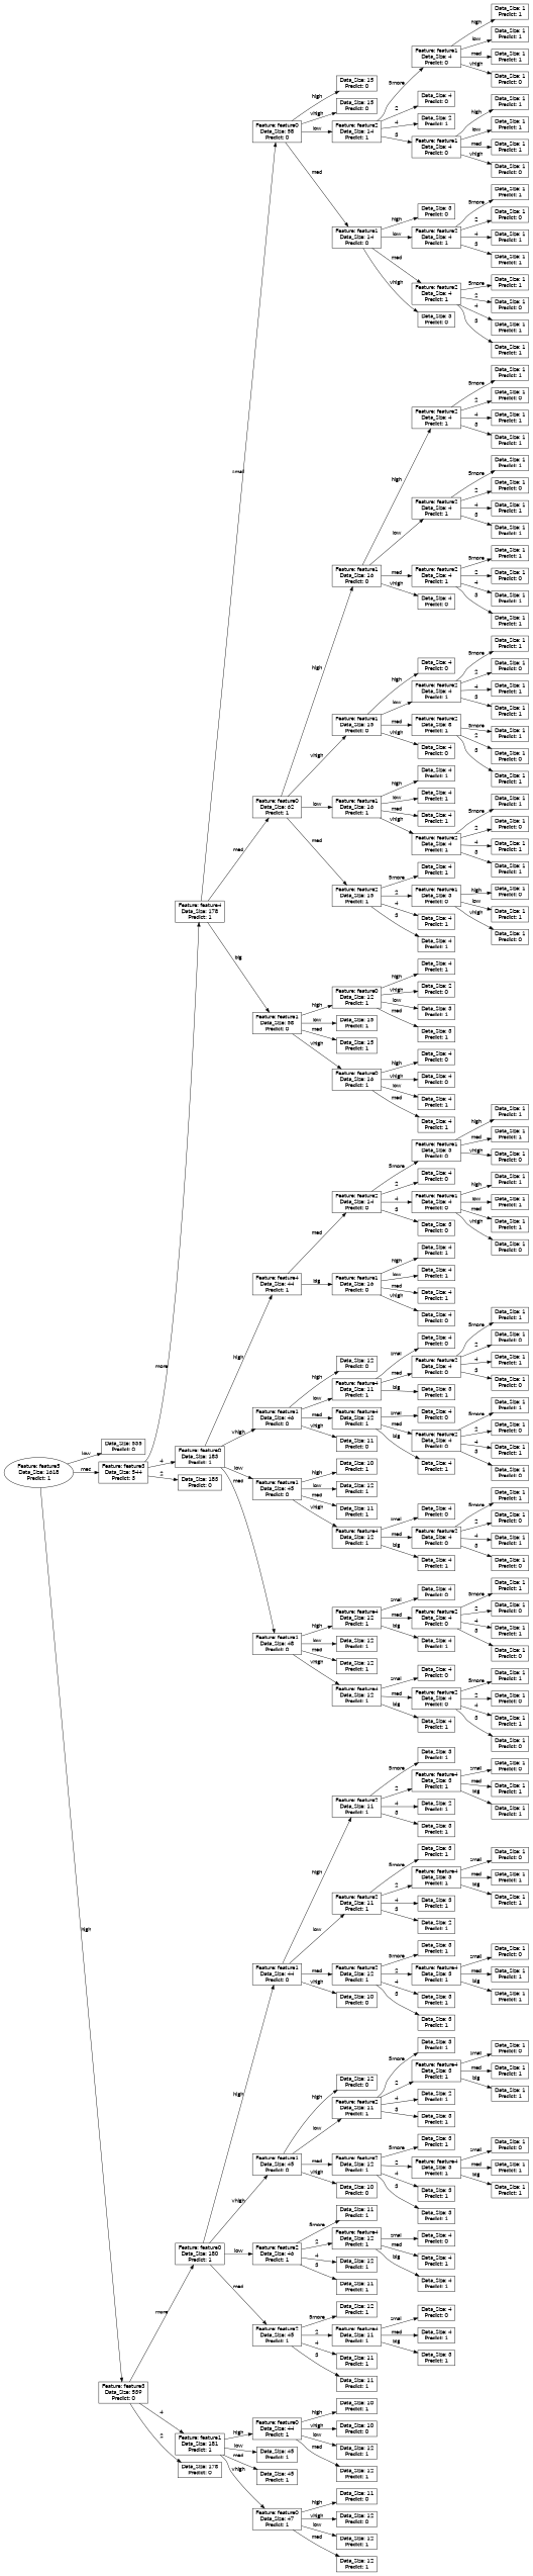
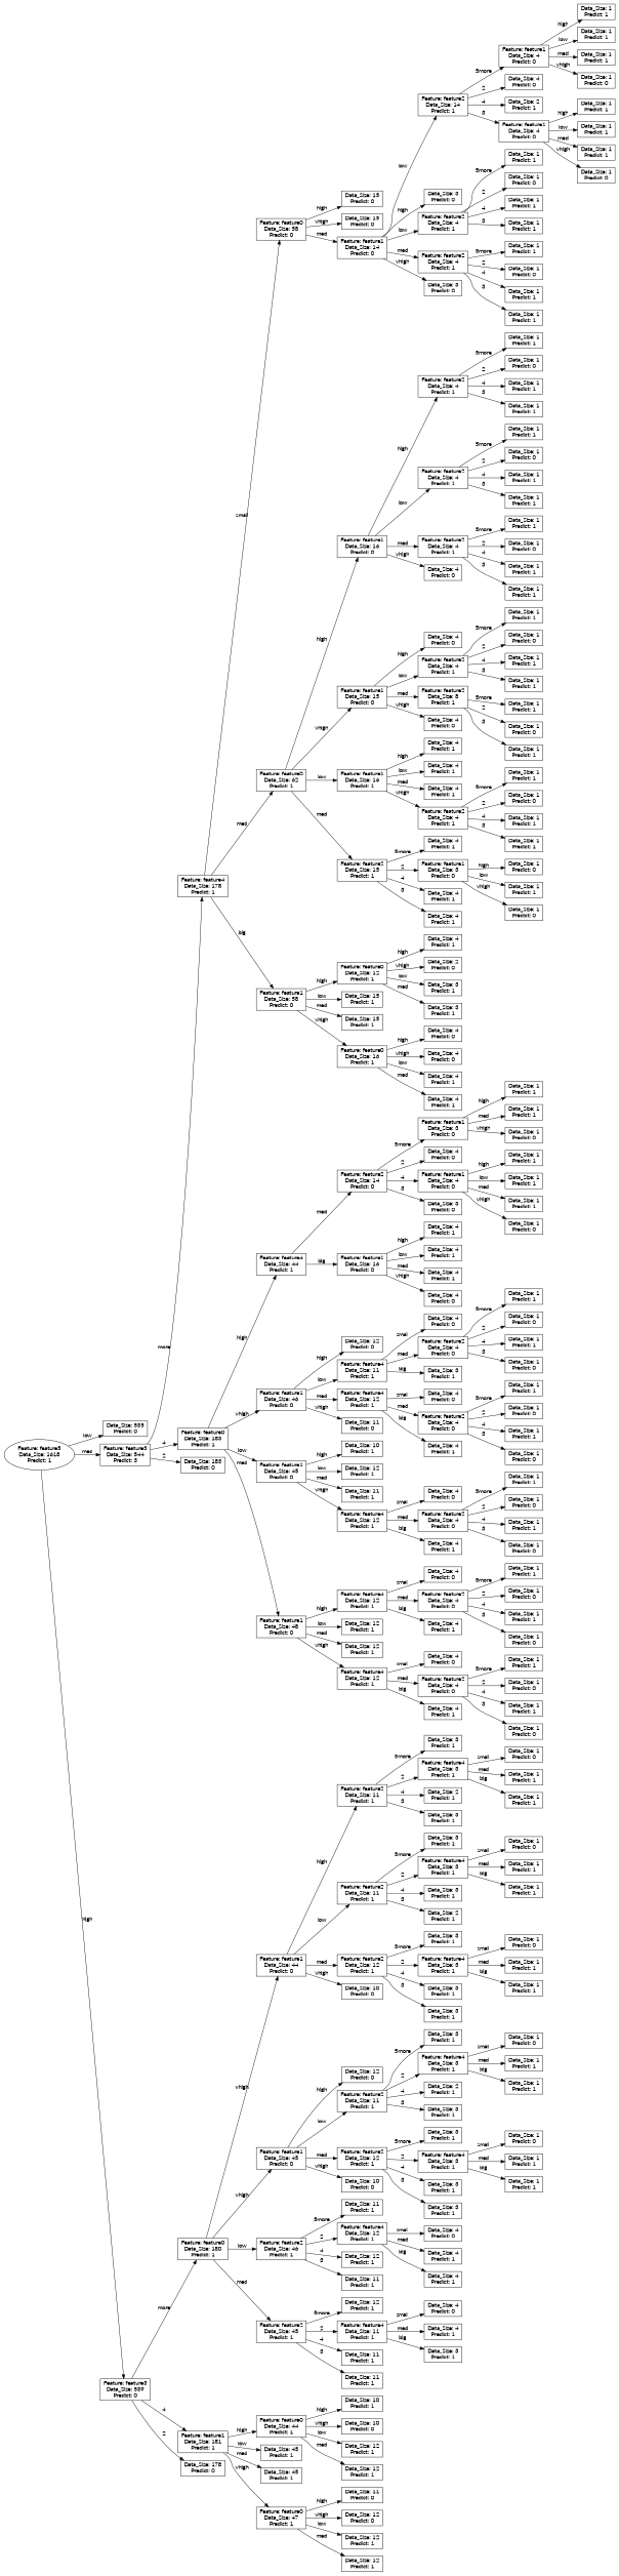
  digraph {
    fontname=Lato
    rankdir=LR
    node [fontname=Lato shape=box]
    edge [fontname=Lato]
    n1 [label="Feature: feature5\nData_Size: 1618\nPredict: 1" shape=""]
    n2 [label="Data_Size: 535\nPredict: 0"]
    n3 [label="Feature: feature3\nData_Size: 544\nPredict: 3"]
    n4 [label="Feature: feature3\nData_Size: 539\nPredict: 0"]
    n5 [label="Feature: feature4\nData_Size: 178\nPredict: 1"]
    n6 [label="Feature: feature0\nData_Size: 183\nPredict: 1"]
    n7 [label="Data_Size: 183\nPredict: 0"]
    n8 [label="Feature: feature0\nData_Size: 180\nPredict: 1"]
    n9 [label="Feature: feature1\nData_Size: 181\nPredict: 1"]
    n10 [label="Data_Size: 178\nPredict: 0"]
    n11 [label="Feature: feature0\nData_Size: 58\nPredict: 0"]
    n12 [label="Feature: feature0\nData_Size: 62\nPredict: 1"]
    n13 [label="Feature: feature1\nData_Size: 58\nPredict: 0"]
    n14 [label="Feature: feature4\nData_Size: 44\nPredict: 1"]
    n15 [label="Feature: feature1\nData_Size: 46\nPredict: 0"]
    n16 [label="Feature: feature1\nData_Size: 45\nPredict: 0"]
    n17 [label="Feature: feature1\nData_Size: 48\nPredict: 0"]
    n18 [label="Data_Size: 15\nPredict: 0"]
    n19 [label="Data_Size: 15\nPredict: 0"]
    n20 [label="Feature: feature2\nData_Size: 14\nPredict: 1"]
    n21 [label="Feature: feature1\nData_Size: 14\nPredict: 0"]
    n22 [label="Feature: feature1\nData_Size: 16\nPredict: 0"]
    n23 [label="Feature: feature1\nData_Size: 15\nPredict: 0"]
    n24 [label="Feature: feature1\nData_Size: 16\nPredict: 1"]
    n25 [label="Feature: feature2\nData_Size: 15\nPredict: 1"]
    n26 [label="Feature: feature0\nData_Size: 12\nPredict: 1"]
    n27 [label="Data_Size: 15\nPredict: 1"]
    n28 [label="Data_Size: 15\nPredict: 1"]
    n29 [label="Feature: feature0\nData_Size: 16\nPredict: 1"]
    n30 [label="Feature: feature1\nData_Size: 4\nPredict: 0"]
    n31 [label="Data_Size: 4\nPredict: 0"]
    n32 [label="Data_Size: 2\nPredict: 1"]
    n33 [label="Feature: feature1\nData_Size: 4\nPredict: 0"]
    n34 [label="Data_Size: 3\nPredict: 0"]
    n35 [label="Feature: feature2\nData_Size: 4\nPredict: 1"]
    n36 [label="Feature: feature2\nData_Size: 4\nPredict: 1"]
    n37 [label="Data_Size: 3\nPredict: 0"]
    n38 [label="Data_Size: 1\nPredict: 1"]
    n39 [label="Data_Size: 1\nPredict: 1"]
    n40 [label="Data_Size: 1\nPredict: 1"]
    n41 [label="Data_Size: 1\nPredict: 0"]
    n42 [label="Data_Size: 1\nPredict: 1"]
    n43 [label="Data_Size: 1\nPredict: 1"]
    n44 [label="Data_Size: 1\nPredict: 1"]
    n45 [label="Data_Size: 1\nPredict: 0"]
    n46 [label="Data_Size: 1\nPredict: 1"]
    n47 [label="Data_Size: 1\nPredict: 0"]
    n48 [label="Data_Size: 1\nPredict: 1"]
    n49 [label="Data_Size: 1\nPredict: 1"]
    n50 [label="Data_Size: 1\nPredict: 1"]
    n51 [label="Data_Size: 1\nPredict: 0"]
    n52 [label="Data_Size: 1\nPredict: 1"]
    n53 [label="Data_Size: 1\nPredict: 1"]
    n54 [label="Feature: feature2\nData_Size: 4\nPredict: 1"]
    n55 [label="Feature: feature2\nData_Size: 4\nPredict: 1"]
    n56 [label="Feature: feature2\nData_Size: 4\nPredict: 1"]
    n57 [label="Data_Size: 4\nPredict: 0"]
    n58 [label="Data_Size: 4\nPredict: 0"]
    n59 [label="Feature: feature2\nData_Size: 4\nPredict: 1"]
    n60 [label="Feature: feature2\nData_Size: 8\nPredict: 1"]
    n61 [label="Data_Size: 4\nPredict: 0"]
    n62 [label="Data_Size: 4\nPredict: 1"]
    n63 [label="Data_Size: 4\nPredict: 1"]
    n64 [label="Data_Size: 4\nPredict: 1"]
    n65 [label="Feature: feature2\nData_Size: 4\nPredict: 1"]
    n66 [label="Data_Size: 4\nPredict: 1"]
    n67 [label="Feature: feature1\nData_Size: 3\nPredict: 0"]
    n68 [label="Data_Size: 4\nPredict: 1"]
    n69 [label="Data_Size: 4\nPredict: 1"]
    n70 [label="Data_Size: 1\nPredict: 1"]
    n71 [label="Data_Size: 1\nPredict: 0"]
    n72 [label="Data_Size: 1\nPredict: 1"]
    n73 [label="Data_Size: 1\nPredict: 1"]
    n74 [label="Data_Size: 1\nPredict: 1"]
    n75 [label="Data_Size: 1\nPredict: 0"]
    n76 [label="Data_Size: 1\nPredict: 1"]
    n77 [label="Data_Size: 1\nPredict: 1"]
    n78 [label="Data_Size: 1\nPredict: 1"]
    n79 [label="Data_Size: 1\nPredict: 0"]
    n80 [label="Data_Size: 1\nPredict: 1"]
    n81 [label="Data_Size: 1\nPredict: 1"]
    n82 [label="Data_Size: 1\nPredict: 1"]
    n83 [label="Data_Size: 1\nPredict: 0"]
    n84 [label="Data_Size: 1\nPredict: 1"]
    n85 [label="Data_Size: 1\nPredict: 1"]
    n86 [label="Data_Size: 1\nPredict: 1"]
    n87 [label="Data_Size: 1\nPredict: 0"]
    n88 [label="Data_Size: 1\nPredict: 1"]
    n89 [label="Data_Size: 1\nPredict: 1"]
    n90 [label="Data_Size: 1\nPredict: 0"]
    n91 [label="Data_Size: 1\nPredict: 1"]
    n92 [label="Data_Size: 1\nPredict: 1"]
    n93 [label="Data_Size: 1\nPredict: 0"]
    n94 [label="Data_Size: 1\nPredict: 1"]
    n95 [label="Data_Size: 1\nPredict: 0"]
    n96 [label="Data_Size: 4\nPredict: 1"]
    n97 [label="Data_Size: 2\nPredict: 0"]
    n98 [label="Data_Size: 3\nPredict: 1"]
    n99 [label="Data_Size: 3\nPredict: 1"]
    n100 [label="Data_Size: 4\nPredict: 0"]
    n101 [label="Data_Size: 4\nPredict: 0"]
    n102 [label="Data_Size: 4\nPredict: 1"]
    n103 [label="Data_Size: 4\nPredict: 1"]
    n104 [label="Feature: feature2\nData_Size: 14\nPredict: 0"]
    n105 [label="Feature: feature1\nData_Size: 16\nPredict: 0"]
    n106 [label="Data_Size: 12\nPredict: 0"]
    n107 [label="Feature: feature4\nData_Size: 11\nPredict: 1"]
    n108 [label="Feature: feature4\nData_Size: 12\nPredict: 1"]
    n109 [label="Data_Size: 11\nPredict: 0"]
    n110 [label="Data_Size: 10\nPredict: 1"]
    n111 [label="Data_Size: 12\nPredict: 1"]
    n112 [label="Data_Size: 11\nPredict: 1"]
    n113 [label="Feature: feature4\nData_Size: 12\nPredict: 1"]
    n114 [label="Feature: feature4\nData_Size: 12\nPredict: 1"]
    n115 [label="Data_Size: 12\nPredict: 1"]
    n116 [label="Data_Size: 12\nPredict: 1"]
    n117 [label="Feature: feature4\nData_Size: 12\nPredict: 1"]
    n118 [label="Feature: feature1\nData_Size: 3\nPredict: 0"]
    n119 [label="Data_Size: 4\nPredict: 0"]
    n120 [label="Feature: feature1\nData_Size: 4\nPredict: 0"]
    n121 [label="Data_Size: 3\nPredict: 0"]
    n122 [label="Data_Size: 4\nPredict: 1"]
    n123 [label="Data_Size: 4\nPredict: 1"]
    n124 [label="Data_Size: 4\nPredict: 1"]
    n125 [label="Data_Size: 4\nPredict: 0"]
    n126 [label="Data_Size: 1\nPredict: 1"]
    n127 [label="Data_Size: 1\nPredict: 1"]
    n128 [label="Data_Size: 1\nPredict: 0"]
    n129 [label="Data_Size: 1\nPredict: 1"]
    n130 [label="Data_Size: 1\nPredict: 1"]
    n131 [label="Data_Size: 1\nPredict: 1"]
    n132 [label="Data_Size: 1\nPredict: 0"]
    n133 [label="Data_Size: 4\nPredict: 0"]
    n134 [label="Feature: feature2\nData_Size: 4\nPredict: 0"]
    n135 [label="Data_Size: 3\nPredict: 1"]
    n136 [label="Data_Size: 4\nPredict: 0"]
    n137 [label="Feature: feature2\nData_Size: 4\nPredict: 0"]
    n138 [label="Data_Size: 4\nPredict: 1"]
    n139 [label="Data_Size: 1\nPredict: 1"]
    n140 [label="Data_Size: 1\nPredict: 0"]
    n141 [label="Data_Size: 1\nPredict: 1"]
    n142 [label="Data_Size: 1\nPredict: 0"]
    n143 [label="Data_Size: 1\nPredict: 1"]
    n144 [label="Data_Size: 1\nPredict: 0"]
    n145 [label="Data_Size: 1\nPredict: 1"]
    n146 [label="Data_Size: 1\nPredict: 0"]
    n147 [label="Data_Size: 4\nPredict: 0"]
    n148 [label="Feature: feature2\nData_Size: 4\nPredict: 0"]
    n149 [label="Data_Size: 4\nPredict: 1"]
    n150 [label="Data_Size: 1\nPredict: 1"]
    n151 [label="Data_Size: 1\nPredict: 0"]
    n152 [label="Data_Size: 1\nPredict: 1"]
    n153 [label="Data_Size: 1\nPredict: 0"]
    n154 [label="Data_Size: 4\nPredict: 0"]
    n155 [label="Feature: feature2\nData_Size: 4\nPredict: 0"]
    n156 [label="Data_Size: 4\nPredict: 1"]
    n157 [label="Data_Size: 4\nPredict: 0"]
    n158 [label="Feature: feature2\nData_Size: 4\nPredict: 0"]
    n159 [label="Data_Size: 4\nPredict: 1"]
    n160 [label="Data_Size: 1\nPredict: 1"]
    n161 [label="Data_Size: 1\nPredict: 0"]
    n162 [label="Data_Size: 1\nPredict: 1"]
    n163 [label="Data_Size: 1\nPredict: 0"]
    n164 [label="Data_Size: 1\nPredict: 1"]
    n165 [label="Data_Size: 1\nPredict: 0"]
    n166 [label="Data_Size: 1\nPredict: 1"]
    n167 [label="Data_Size: 1\nPredict: 0"]
    n168 [label="Feature: feature1\nData_Size: 44\nPredict: 0"]
    n169 [label="Feature: feature1\nData_Size: 45\nPredict: 0"]
    n170 [label="Feature: feature2\nData_Size: 46\nPredict: 1"]
    n171 [label="Feature: feature2\nData_Size: 45\nPredict: 1"]
    n172 [label="Feature: feature0\nData_Size: 44\nPredict: 1"]
    n173 [label="Data_Size: 45\nPredict: 1"]
    n174 [label="Data_Size: 45\nPredict: 1"]
    n175 [label="Feature: feature0\nData_Size: 47\nPredict: 1"]
    n176 [label="Feature: feature2\nData_Size: 11\nPredict: 1"]
    n177 [label="Feature: feature2\nData_Size: 11\nPredict: 1"]
    n178 [label="Feature: feature2\nData_Size: 12\nPredict: 1"]
    n179 [label="Data_Size: 10\nPredict: 0"]
    n180 [label="Data_Size: 12\nPredict: 0"]
    n181 [label="Feature: feature2\nData_Size: 11\nPredict: 1"]
    n182 [label="Feature: feature2\nData_Size: 12\nPredict: 1"]
    n183 [label="Data_Size: 10\nPredict: 0"]
    n184 [label="Data_Size: 11\nPredict: 1"]
    n185 [label="Feature: feature4\nData_Size: 12\nPredict: 1"]
    n186 [label="Data_Size: 12\nPredict: 1"]
    n187 [label="Data_Size: 11\nPredict: 1"]
    n188 [label="Data_Size: 12\nPredict: 1"]
    n189 [label="Feature: feature4\nData_Size: 11\nPredict: 1"]
    n190 [label="Data_Size: 11\nPredict: 1"]
    n191 [label="Data_Size: 11\nPredict: 1"]
    n192 [label="Data_Size: 3\nPredict: 1"]
    n193 [label="Feature: feature4\nData_Size: 3\nPredict: 1"]
    n194 [label="Data_Size: 2\nPredict: 1"]
    n195 [label="Data_Size: 3\nPredict: 1"]
    n196 [label="Data_Size: 3\nPredict: 1"]
    n197 [label="Feature: feature4\nData_Size: 3\nPredict: 1"]
    n198 [label="Data_Size: 3\nPredict: 1"]
    n199 [label="Data_Size: 2\nPredict: 1"]
    n200 [label="Data_Size: 3\nPredict: 1"]
    n201 [label="Feature: feature4\nData_Size: 3\nPredict: 1"]
    n202 [label="Data_Size: 3\nPredict: 1"]
    n203 [label="Data_Size: 3\nPredict: 1"]
    n204 [label="Data_Size: 1\nPredict: 0"]
    n205 [label="Data_Size: 1\nPredict: 1"]
    n206 [label="Data_Size: 1\nPredict: 1"]
    n207 [label="Data_Size: 1\nPredict: 0"]
    n208 [label="Data_Size: 1\nPredict: 1"]
    n209 [label="Data_Size: 1\nPredict: 1"]
    n210 [label="Data_Size: 1\nPredict: 0"]
    n211 [label="Data_Size: 1\nPredict: 1"]
    n212 [label="Data_Size: 1\nPredict: 1"]
    n213 [label="Data_Size: 3\nPredict: 1"]
    n214 [label="Feature: feature4\nData_Size: 3\nPredict: 1"]
    n215 [label="Data_Size: 2\nPredict: 1"]
    n216 [label="Data_Size: 3\nPredict: 1"]
    n217 [label="Data_Size: 3\nPredict: 1"]
    n218 [label="Feature: feature4\nData_Size: 3\nPredict: 1"]
    n219 [label="Data_Size: 3\nPredict: 1"]
    n220 [label="Data_Size: 3\nPredict: 1"]
    n221 [label="Data_Size: 1\nPredict: 0"]
    n222 [label="Data_Size: 1\nPredict: 1"]
    n223 [label="Data_Size: 1\nPredict: 1"]
    n224 [label="Data_Size: 1\nPredict: 0"]
    n225 [label="Data_Size: 1\nPredict: 1"]
    n226 [label="Data_Size: 1\nPredict: 1"]
    n227 [label="Data_Size: 4\nPredict: 0"]
    n228 [label="Data_Size: 4\nPredict: 1"]
    n229 [label="Data_Size: 4\nPredict: 1"]
    n230 [label="Data_Size: 4\nPredict: 0"]
    n231 [label="Data_Size: 4\nPredict: 1"]
    n232 [label="Data_Size: 3\nPredict: 1"]
    n233 [label="Data_Size: 10\nPredict: 1"]
    n234 [label="Data_Size: 10\nPredict: 0"]
    n235 [label="Data_Size: 12\nPredict: 1"]
    n236 [label="Data_Size: 12\nPredict: 1"]
    n237 [label="Data_Size: 11\nPredict: 0"]
    n238 [label="Data_Size: 12\nPredict: 0"]
    n239 [label="Data_Size: 12\nPredict: 1"]
    n240 [label="Data_Size: 12\nPredict: 1"]
    n1 -> n2 [label=low]
    n1 -> n3 [label=med]
    n1 -> n4 [label=high]
    n3 -> n5 [label=more]
    n3 -> n6 [label=4]
    n3 -> n7 [label=2]
    n4 -> n8 [label=more]
    n4 -> n9 [label=4]
    n4 -> n10 [label=2]
    n5 -> n11 [label=small]
    n5 -> n12 [label=med]
    n5 -> n13 [label=big]
    n6 -> n14 [label=high]
    n6 -> n15 [label=vhigh]
    n6 -> n16 [label=low]
    n6 -> n17 [label=med]
-   n8 -> n168 [label=high]
+   n8 -> n168 [label=vhigh]
    n8 -> n169 [label=vhigh]
    n8 -> n170 [label=low]
    n8 -> n171 [label=med]
    n9 -> n172 [label=high]
    n9 -> n173 [label=low]
    n9 -> n174 [label=med]
    n9 -> n175 [label=vhigh]
    n11 -> n18 [label=high]
    n11 -> n19 [label=vhigh]
-   n11 -> n20 [label=low]
+   n21 -> n20 [label=low]
    n11 -> n21 [label=med]
    n12 -> n22 [label=high]
    n12 -> n23 [label=vhigh]
    n12 -> n24 [label=low]
    n12 -> n25 [label=med]
    n13 -> n26 [label=high]
    n13 -> n27 [label=low]
    n13 -> n28 [label=med]
    n13 -> n29 [label=vhigh]
    n14 -> n104 [label=med]
    n14 -> n105 [label=big]
    n15 -> n106 [label=high]
    n15 -> n107 [label=low]
    n15 -> n108 [label=med]
    n15 -> n109 [label=vhigh]
    n16 -> n110 [label=high]
    n16 -> n111 [label=low]
    n16 -> n112 [label=med]
    n16 -> n113 [label=vhigh]
    n17 -> n114 [label=high]
    n17 -> n115 [label=low]
    n17 -> n116 [label=med]
    n17 -> n117 [label=vhigh]
    n20 -> n30 [label="5more"]
    n20 -> n31 [label=2]
    n20 -> n32 [label=4]
    n20 -> n33 [label=3]
    n21 -> n34 [label=high]
    n21 -> n35 [label=low]
    n21 -> n36 [label=med]
    n21 -> n37 [label=vhigh]
    n22 -> n54 [label=high]
    n22 -> n55 [label=low]
    n22 -> n56 [label=med]
    n22 -> n57 [label=vhigh]
    n23 -> n58 [label=high]
    n23 -> n59 [label=low]
    n23 -> n60 [label=med]
    n23 -> n61 [label=vhigh]
    n24 -> n62 [label=high]
    n24 -> n63 [label=low]
    n24 -> n64 [label=med]
    n24 -> n65 [label=vhigh]
    n25 -> n66 [label="5more"]
    n25 -> n67 [label=2]
    n25 -> n68 [label=4]
    n25 -> n69 [label=3]
    n26 -> n96 [label=high]
    n26 -> n97 [label=vhigh]
    n26 -> n98 [label=low]
    n26 -> n99 [label=med]
    n29 -> n100 [label=high]
    n29 -> n101 [label=vhigh]
    n29 -> n102 [label=low]
    n29 -> n103 [label=med]
    n30 -> n38 [label=high]
    n30 -> n39 [label=low]
    n30 -> n40 [label=med]
    n30 -> n41 [label=vhigh]
    n33 -> n42 [label=high]
    n33 -> n43 [label=low]
    n33 -> n44 [label=med]
    n33 -> n45 [label=vhigh]
    n35 -> n46 [label="5more"]
    n35 -> n47 [label=2]
    n35 -> n48 [label=4]
    n35 -> n49 [label=3]
    n36 -> n50 [label="5more"]
    n36 -> n51 [label=2]
    n36 -> n52 [label=4]
    n36 -> n53 [label=3]
    n54 -> n70 [label="5more"]
    n54 -> n71 [label=2]
    n54 -> n72 [label=4]
    n54 -> n73 [label=3]
    n55 -> n74 [label="5more"]
    n55 -> n75 [label=2]
    n55 -> n76 [label=4]
    n55 -> n77 [label=3]
    n56 -> n78 [label="5more"]
    n56 -> n79 [label=2]
    n56 -> n80 [label=4]
    n56 -> n81 [label=3]
    n59 -> n82 [label="5more"]
    n59 -> n83 [label=2]
    n59 -> n84 [label=4]
    n59 -> n85 [label=3]
    n60 -> n86 [label="5more"]
    n60 -> n87 [label=2]
    n60 -> n88 [label=3]
    n65 -> n89 [label="5more"]
    n65 -> n90 [label=2]
    n65 -> n91 [label=4]
    n65 -> n92 [label=3]
    n67 -> n93 [label=high]
    n67 -> n94 [label=low]
    n67 -> n95 [label=vhigh]
    n104 -> n118 [label="5more"]
    n104 -> n119 [label=2]
    n104 -> n120 [label=4]
    n104 -> n121 [label=3]
    n105 -> n122 [label=high]
    n105 -> n123 [label=low]
    n105 -> n124 [label=med]
    n105 -> n125 [label=vhigh]
    n107 -> n133 [label=small]
    n107 -> n134 [label=med]
    n107 -> n135 [label=big]
    n108 -> n136 [label=small]
    n108 -> n137 [label=med]
    n108 -> n138 [label=big]
    n113 -> n147 [label=small]
    n113 -> n148 [label=med]
    n113 -> n149 [label=big]
    n114 -> n154 [label=small]
    n114 -> n155 [label=med]
    n114 -> n156 [label=big]
    n117 -> n157 [label=small]
    n117 -> n158 [label=med]
    n117 -> n159 [label=big]
    n118 -> n126 [label=high]
    n118 -> n127 [label=med]
    n118 -> n128 [label=vhigh]
    n120 -> n129 [label=high]
    n120 -> n130 [label=low]
    n120 -> n131 [label=med]
    n120 -> n132 [label=vhigh]
    n134 -> n139 [label="5more"]
    n134 -> n140 [label=2]
    n134 -> n141 [label=4]
    n134 -> n142 [label=3]
    n137 -> n143 [label="5more"]
    n137 -> n144 [label=2]
    n137 -> n145 [label=4]
    n137 -> n146 [label=3]
    n148 -> n150 [label="5more"]
    n148 -> n151 [label=2]
    n148 -> n152 [label=4]
    n148 -> n153 [label=3]
    n155 -> n160 [label="5more"]
    n155 -> n161 [label=2]
    n155 -> n162 [label=4]
    n155 -> n163 [label=3]
    n158 -> n164 [label="5more"]
    n158 -> n165 [label=2]
    n158 -> n166 [label=4]
    n158 -> n167 [label=3]
    n168 -> n176 [label=high]
    n168 -> n177 [label=low]
    n168 -> n178 [label=med]
    n168 -> n179 [label=vhigh]
    n169 -> n180 [label=high]
    n169 -> n181 [label=low]
    n169 -> n182 [label=med]
    n169 -> n183 [label=vhigh]
    n170 -> n184 [label="5more"]
    n170 -> n185 [label=2]
    n170 -> n186 [label=4]
    n170 -> n187 [label=3]
    n171 -> n188 [label="5more"]
    n171 -> n189 [label=2]
    n171 -> n190 [label=4]
    n171 -> n191 [label=3]
    n172 -> n233 [label=high]
    n172 -> n234 [label=vhigh]
    n172 -> n235 [label=low]
    n172 -> n236 [label=med]
    n175 -> n237 [label=high]
    n175 -> n238 [label=vhigh]
    n175 -> n239 [label=low]
    n175 -> n240 [label=med]
    n176 -> n192 [label="5more"]
    n176 -> n193 [label=2]
    n176 -> n194 [label=4]
    n176 -> n195 [label=3]
    n177 -> n196 [label="5more"]
    n177 -> n197 [label=2]
    n177 -> n198 [label=4]
    n177 -> n199 [label=3]
    n178 -> n200 [label="5more"]
    n178 -> n201 [label=2]
    n178 -> n202 [label=4]
    n178 -> n203 [label=3]
    n181 -> n213 [label="5more"]
    n181 -> n214 [label=2]
    n181 -> n215 [label=4]
    n181 -> n216 [label=3]
    n182 -> n217 [label="5more"]
    n182 -> n218 [label=2]
    n182 -> n219 [label=4]
    n182 -> n220 [label=3]
    n185 -> n227 [label=small]
    n185 -> n228 [label=med]
    n185 -> n229 [label=big]
    n189 -> n230 [label=small]
    n189 -> n231 [label=med]
    n189 -> n232 [label=big]
    n193 -> n204 [label=small]
    n193 -> n205 [label=med]
    n193 -> n206 [label=big]
    n197 -> n207 [label=small]
    n197 -> n208 [label=med]
    n197 -> n209 [label=big]
    n201 -> n210 [label=small]
    n201 -> n211 [label=med]
    n201 -> n212 [label=big]
    n214 -> n221 [label=small]
    n214 -> n222 [label=med]
    n214 -> n223 [label=big]
    n218 -> n224 [label=small]
    n218 -> n225 [label=med]
    n218 -> n226 [label=big]
  }
